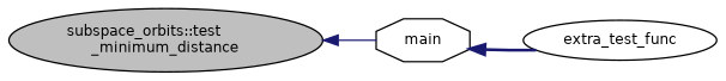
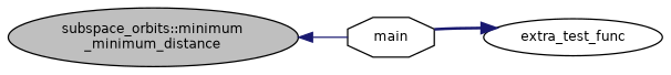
  digraph {
    rankdir=LR
    node [color=black fillcolor=white fontname=Helvetica fontsize=10 shape=ellipse style=filled]
    edge [color=midnightblue dir=back fontname=Helvetica fontsize=10 labelfontname=Helvetica labelfontsize=10]
-   n1 [fillcolor=grey75 fontcolor=black height=0.2 label="subspace_orbits::test\l_minimum_distance" width=0.4]
+   n1 [fillcolor=grey75 fontcolor=black height=0.2 label="subspace_orbits::minimum\l_minimum_distance" width=0.4]
    n2 [height=0.2 label=main shape=octagon width=0.4]
    n3 [height=0.2 label=extra_test_func width=0.4]
    n1 -> n2 [style=solid]
-   n2 -> n3 [style=bold]
+   n3 -> n2 [style=bold]
  }
